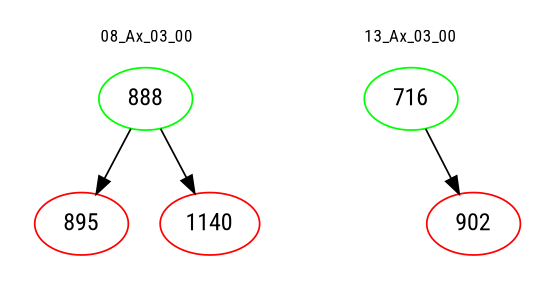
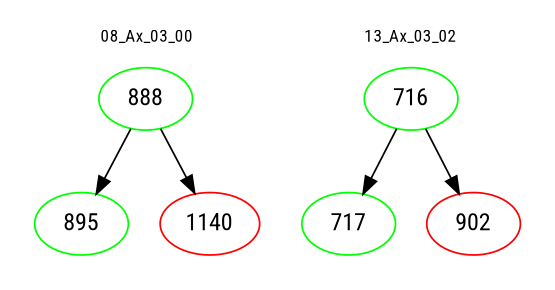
  digraph {
    fontname="Roboto Condensed"
    node [color=green fontname="Roboto Condensed"]
    edge [color=black fontname="Roboto Condensed"]
    n1 [label=888]
-   n2 [color=red label=895]
+   n2 [label=895]
    n3 [color=red label=1140]
    n4 [label=716]
+   n5 [label=717]
    n6 [color=red label=902]
    subgraph cluster_1 {
      color=white
      fontsize=10
      label="08_Ax_03_00"
      n1
      n2
      n3
    }
    subgraph cluster_2 {
      color=white
      fontsize=10
-     label="13_Ax_03_00"
+     label="13_Ax_03_02"
      n4
+     n5
      n6
    }
    n1 -> n2
    n1 -> n3
+   n4 -> n5
    n4 -> n6
  }
